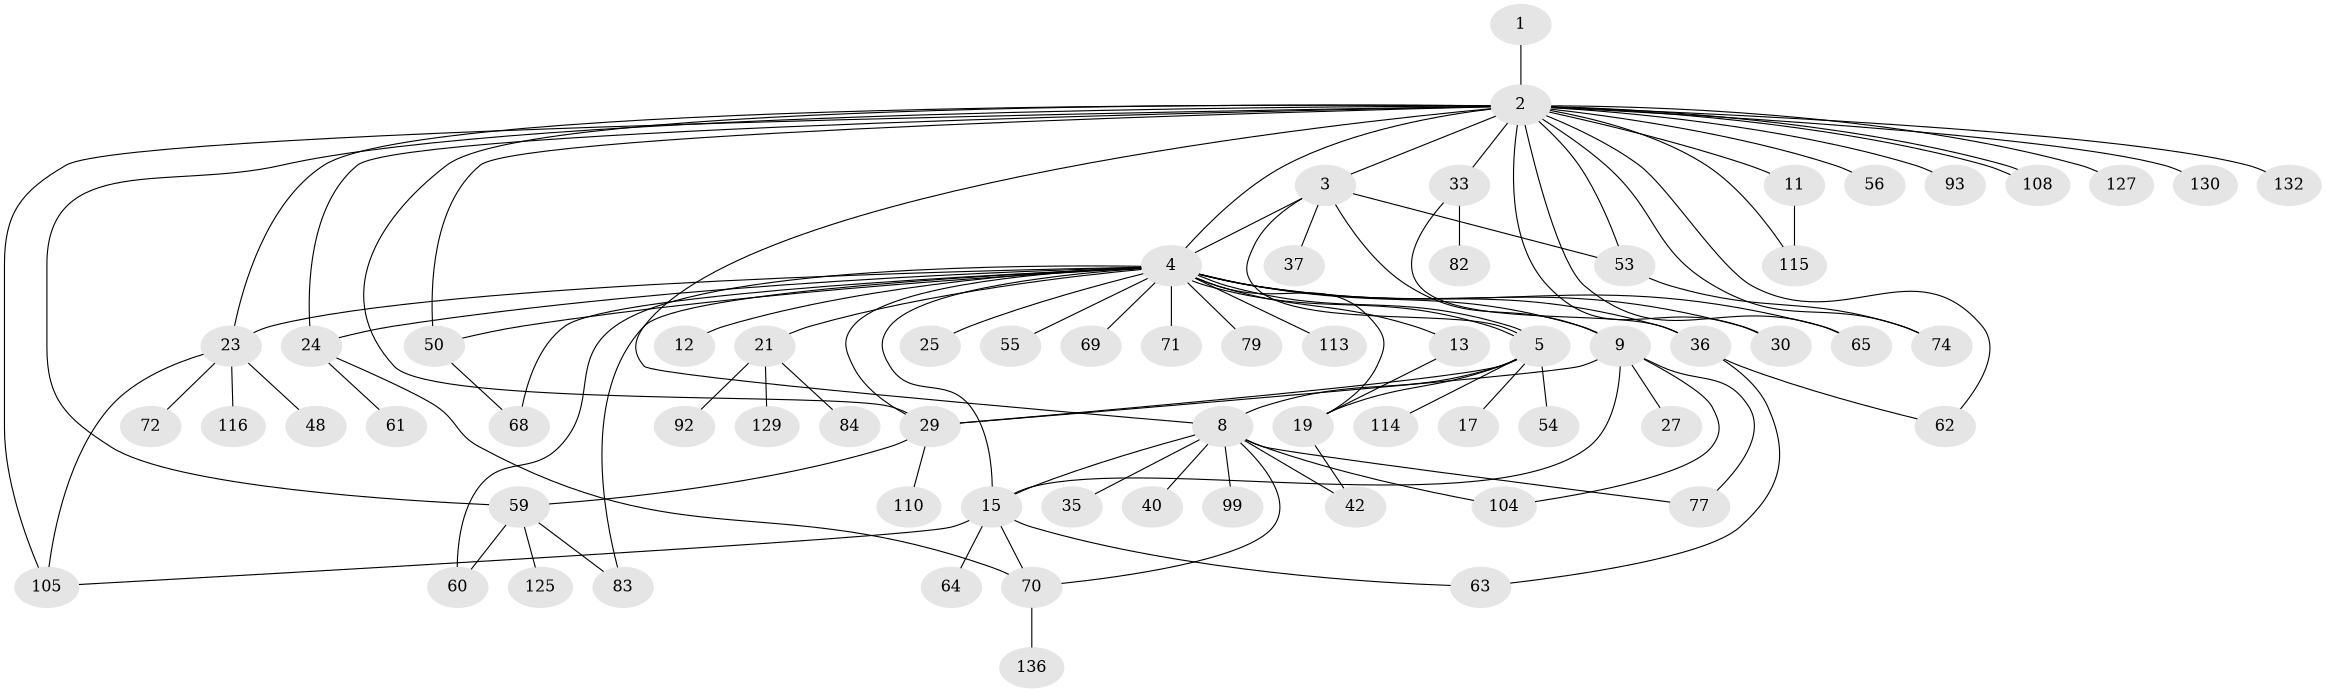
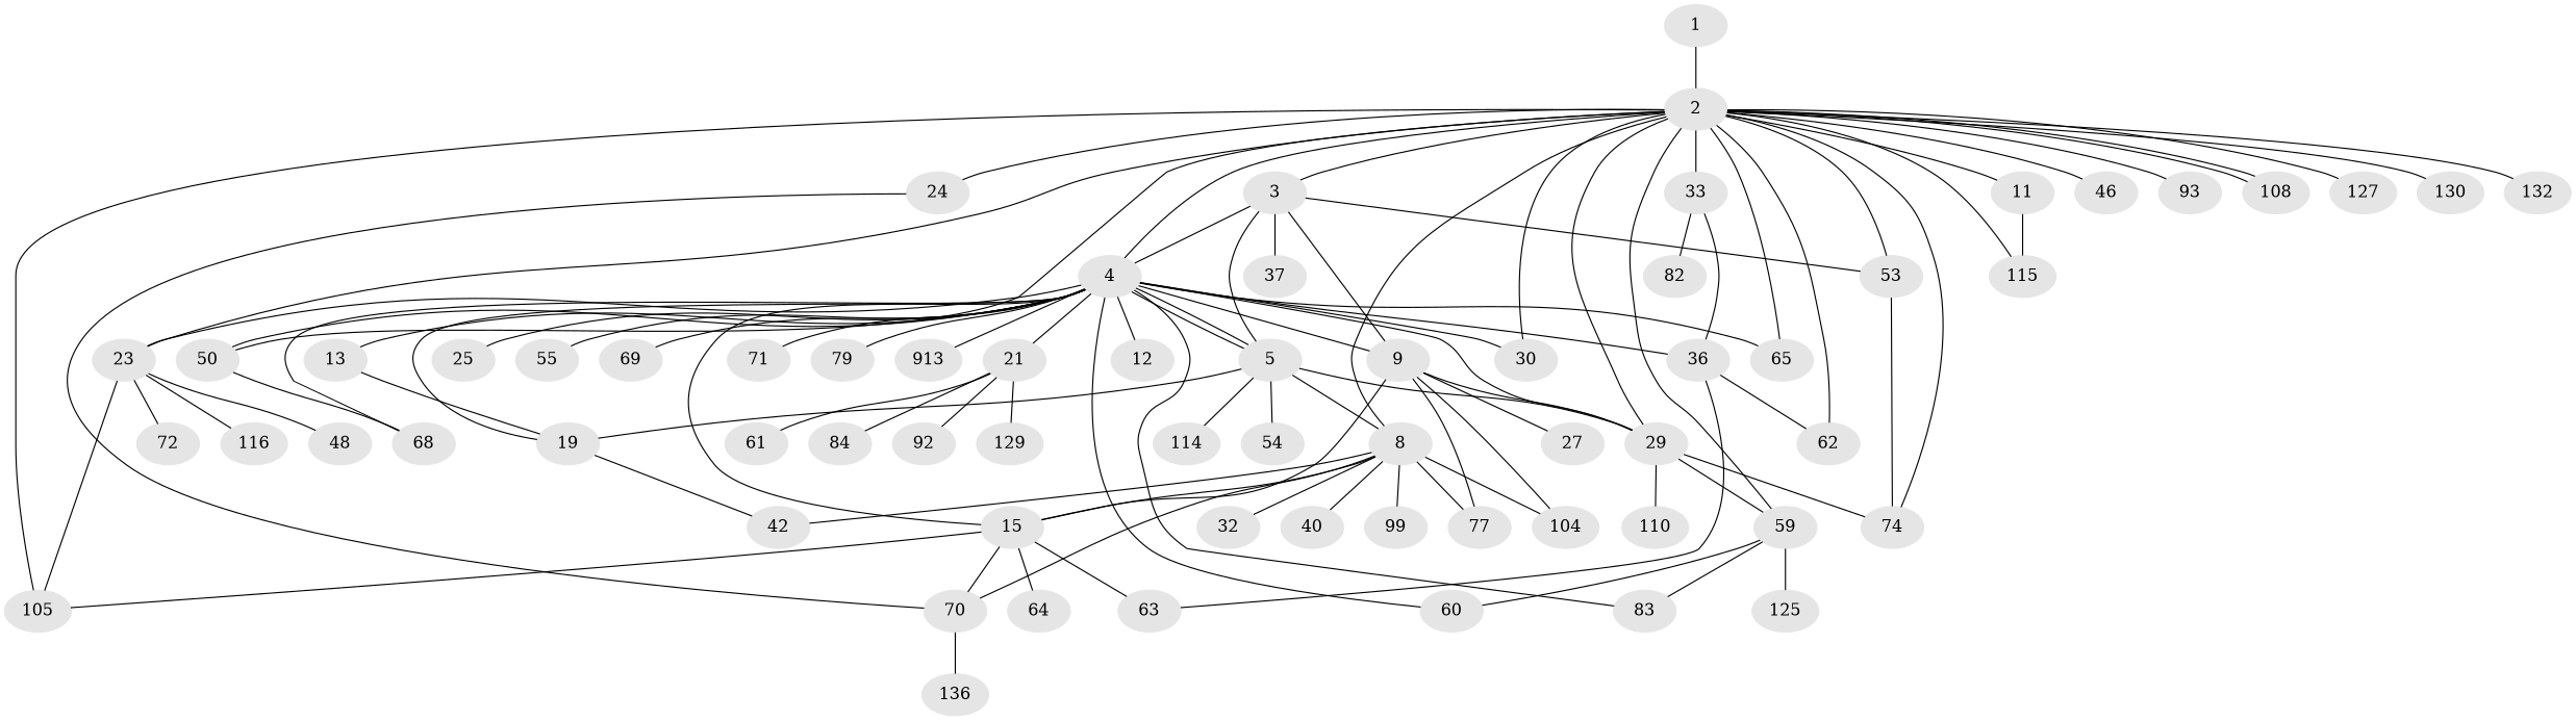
  graph {
    node [color=gray90 style=filled]
    2 [super="+10+122+6+7+45"]
    3 [super="+16"]
    4 [super="+87+28+49+46"]
    8 [super="+18"]
    11
    23 [super="+31+57+135+94"]
    24 [super="+66"]
    29 [super="+47+67"]
    30
    33 [super="+109+106"]
    50 [super="+95"]
    53 [super="+107"]
-   56
+   56 [label=46]
    59 [super="+119+133"]
    62
    65
    74
    93
    105 [super="+128"]
    108
    115
    127
    130
    132
    1
    5 [super="+80+51+20+85+14"]
    9 [super="+96+111"]
    37
    12
    13 [super="+121"]
    15 [super="+35+120"]
    19
    21 [super="+73+26+124"]
    25
    36 [super="+81+39"]
    55 [super="+126"]
    60
    68 [super="+123"]
    69
    71
    79
    83 [super="+103"]
-   113
-   32 [super="+44" label=35]
+   113 [label=913]
+   32 [super="+44"]
    40
    42
    70 [super="+88+75"]
    77 [super="+118"]
    99
    104
    48
    72
    116
    61
    110
    82
    125
    63 [super="+86"]
-   17 [super="+112"]
    54 [super="+101"]
    114
    27
    64 [super="+76"]
    84
    92
    129
    136
    2 -- 3
    2 -- 4 [weight=2]
    2 -- 8
    2 -- 11
    2 -- 23
    2 -- 24 [weight=2]
    2 -- 29
    2 -- 30
    2 -- 33
    2 -- 50
    2 -- 53
    2 -- 56
    2 -- 59
    2 -- 62
    2 -- 65
    2 -- 74
    2 -- 93
    2 -- 105 [weight=2]
    2 -- 108
    2 -- 108
    2 -- 115
    2 -- 127
    2 -- 130
    2 -- 132
    3 -- 4
    3 -- 53
    3 -- 5
    3 -- 9
    3 -- 37
    4 -- 23
-   4 -- 24
    4 -- 29
    4 -- 30
    4 -- 50
    4 -- 65
    4 -- 5
    4 -- 5
    4 -- 9 [weight=2]
    4 -- 12
    4 -- 13
    4 -- 15
    4 -- 19
    4 -- 21
    4 -- 25
    4 -- 36
    4 -- 55
    4 -- 60
    4 -- 68
    4 -- 69
    4 -- 71
    4 -- 79
    4 -- 83
    4 -- 113
    8 -- 15
    8 -- 32
    8 -- 40
    8 -- 42
    8 -- 70
    8 -- 77
    8 -- 99
    8 -- 104
    11 -- 115
    23 -- 105
    23 -- 48
    23 -- 72
    23 -- 116
    24 -- 70
-   24 -- 61
+   21 -- 61
    29 -- 59
+   29 -- 74
    29 -- 110
    33 -- 36
    33 -- 82
    50 -- 68
    53 -- 74
    59 -- 60
    59 -- 83
    59 -- 125
    1 -- 2
    5 -- 8
    5 -- 29
    5 -- 19
-   5 -- 17
    5 -- 54
    5 -- 114
    9 -- 29
    9 -- 15
    9 -- 77
    9 -- 104
    9 -- 27
    13 -- 19
    15 -- 105
    15 -- 70
    15 -- 63
    15 -- 64
    19 -- 42
    21 -- 84
    21 -- 92
    21 -- 129
    36 -- 62
    36 -- 63
    70 -- 136
  }
